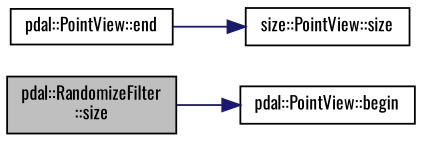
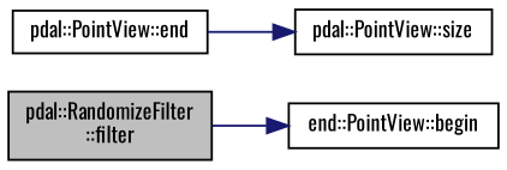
  digraph {
    fontname=Oswald
    rankdir=LR
    node [color=black fillcolor=white fontname=Oswald fontsize=10 shape=record style=filled]
    edge [color=midnightblue fontname=Oswald fontsize=10 labelfontname=Helvetica labelfontsize=10 style=solid]
-   n1 [fillcolor=grey75 fontcolor=black height=0.2 label="pdal::RandomizeFilter\l::size" width=0.4]
-   n2 [height=0.2 label="pdal::PointView::begin" width=0.4]
+   n1 [fillcolor=grey75 fontcolor=black height=0.2 label="pdal::RandomizeFilter\l::filter" width=0.4]
+   n2 [height=0.2 label="end::PointView::begin" width=0.4]
    n3 [height=0.2 label="pdal::PointView::end" width=0.4]
-   n4 [height=0.2 label="size::PointView::size" width=0.4]
+   n4 [height=0.2 label="pdal::PointView::size" width=0.4]
    n1 -> n2
    n3 -> n4
  }
